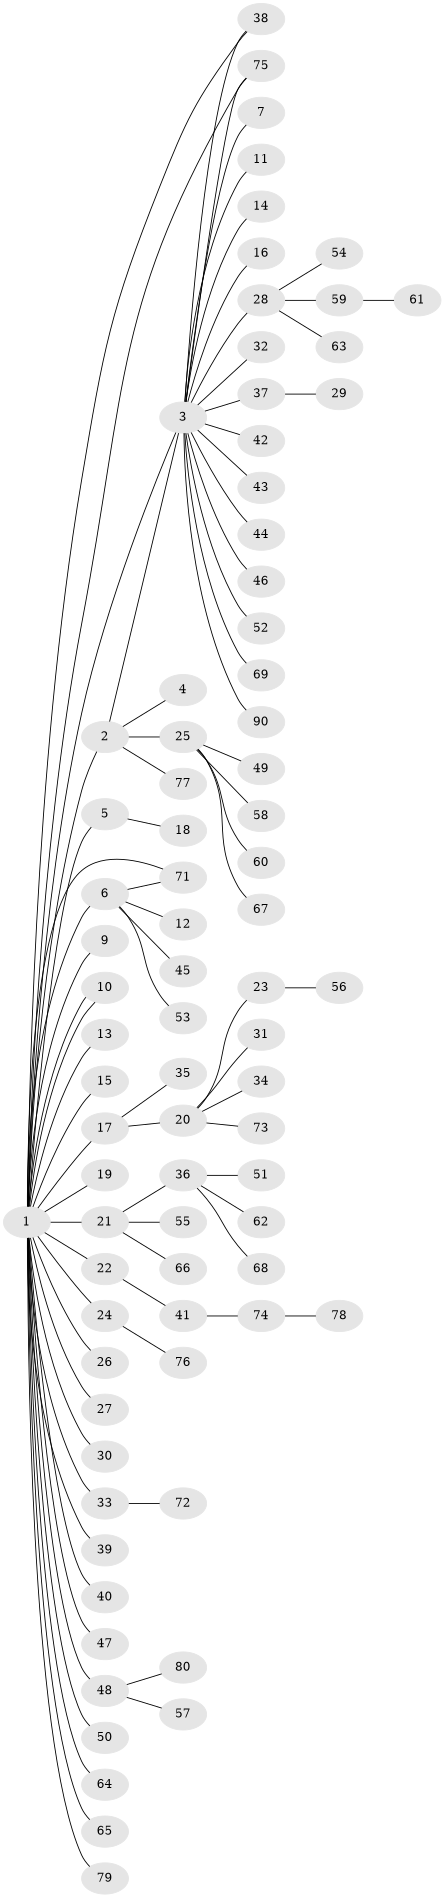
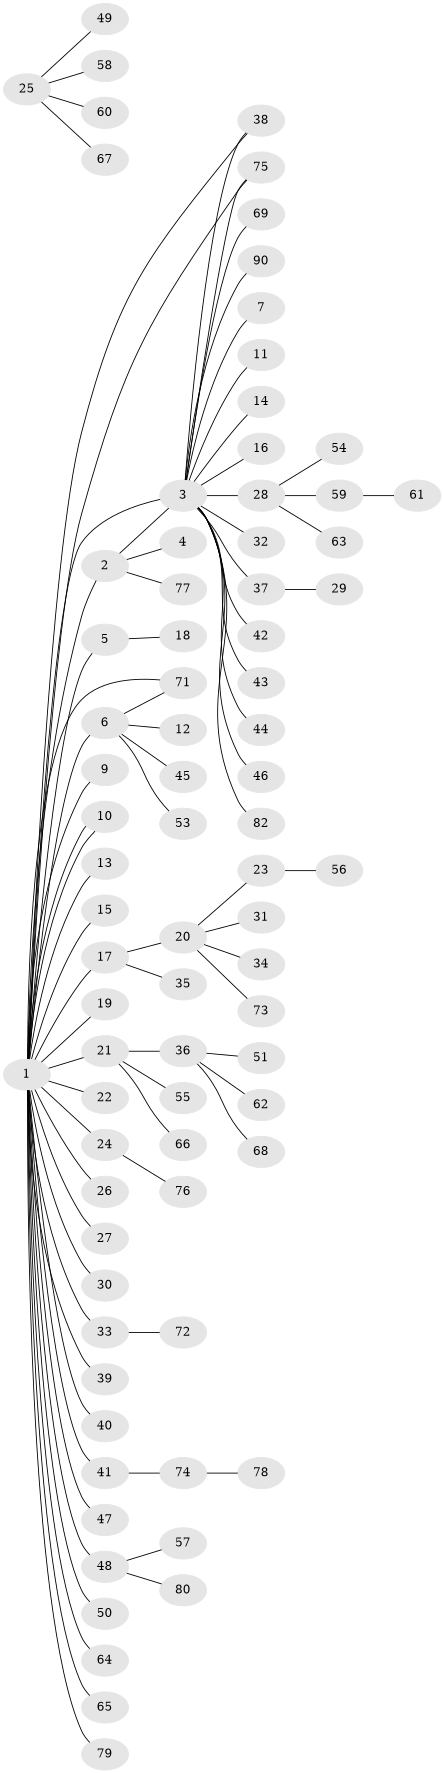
  graph {
    rankdir=LR
    node [color=gray90 style=filled]
    1
    2
    3
    5
    6
    9
    10
    13
    15
    17
    19
    21
    22
    24
    26
    27
    30
    33
    38
    39
    40
    41
    47
    48
    50
    64
    65
    71
    75
    79
    4
    25
    77
    7
    11
    14
    16
    28
    32
    37
    42
    43
    44
    46
-   52
+   52 [label=82]
    69
    n47 [label=90]
    18
    12
    45
    53
    20
    35
    36
    55
    66
    76
    72
    74
    57
    80
    49
    58
    60
    67
    54
    59
    63
    29
    23
    31
    34
    73
    56
    51
    62
    68
    61
    78
    1 -- 2
    1 -- 3
    1 -- 5
    1 -- 6
    1 -- 9
    1 -- 10
    1 -- 10
    1 -- 13
    1 -- 15
    1 -- 17
    1 -- 19
    1 -- 21
    1 -- 22
    1 -- 24
    1 -- 26
    1 -- 27
    1 -- 30
    1 -- 33
    1 -- 38
    1 -- 39
    1 -- 40
-   22 -- 41
+   1 -- 41
    1 -- 47
    1 -- 48
    1 -- 50
    1 -- 64
    1 -- 65
    1 -- 71
    1 -- 75
    1 -- 79
    2 -- 3
    2 -- 4
-   2 -- 25
    2 -- 77
    3 -- 38
    3 -- 75
    3 -- 7
    3 -- 11
    3 -- 14
    3 -- 16
    3 -- 28
    3 -- 32
    3 -- 37
    3 -- 42
    3 -- 43
    3 -- 44
    3 -- 46
    3 -- 52
    3 -- 69
    3 -- n47
    5 -- 18
    6 -- 71
    6 -- 12
    6 -- 45
    6 -- 53
    17 -- 20
    17 -- 35
    21 -- 36
    21 -- 55
    21 -- 66
    24 -- 76
    33 -- 72
    41 -- 74
    48 -- 57
    48 -- 80
    25 -- 49
    25 -- 58
    25 -- 60
    25 -- 67
    28 -- 54
    28 -- 59
    28 -- 63
    37 -- 29
    20 -- 23
    20 -- 31
    20 -- 34
    20 -- 73
    36 -- 51
    36 -- 62
    36 -- 68
    74 -- 78
    59 -- 61
    23 -- 56
  }
